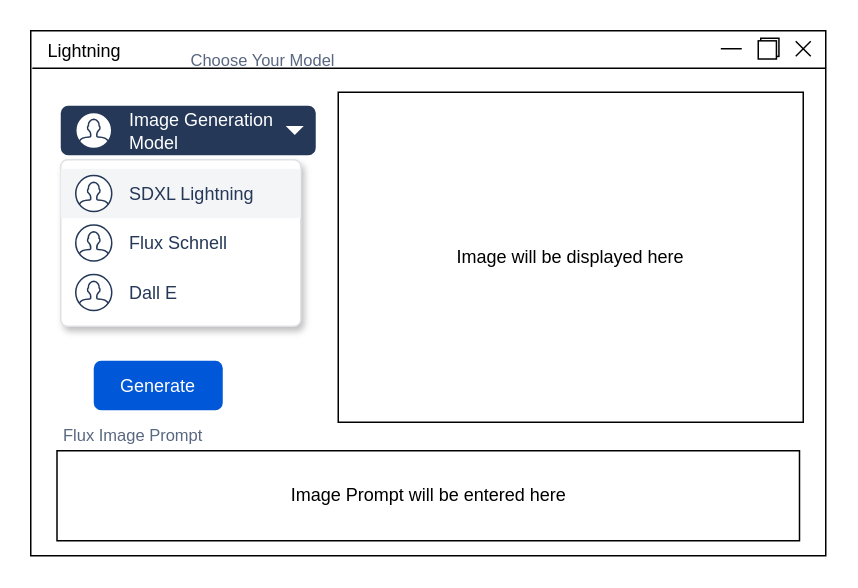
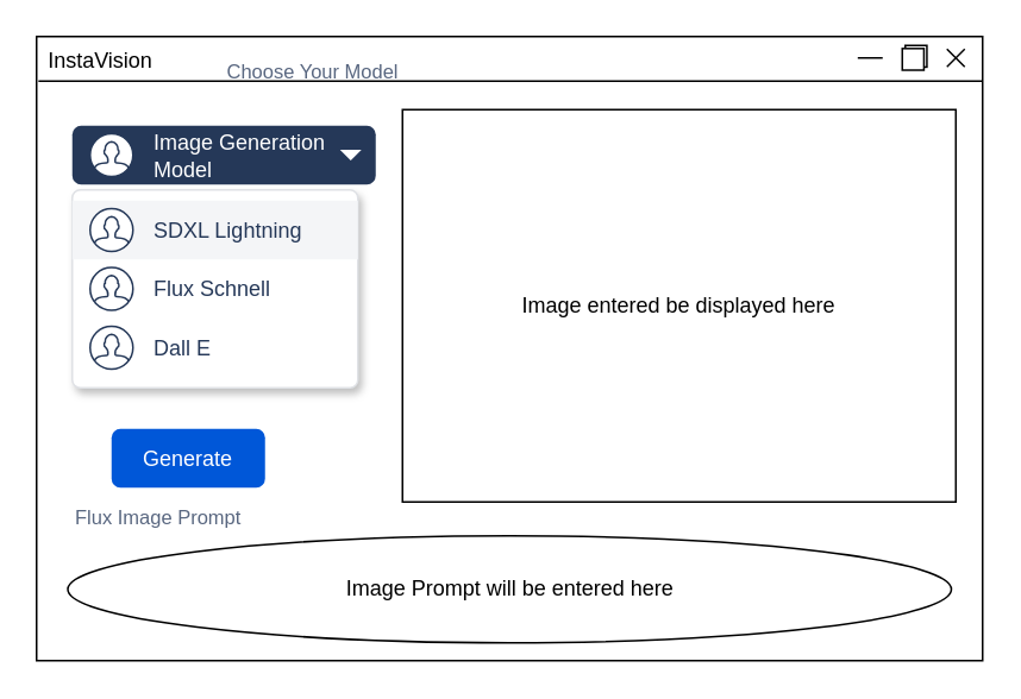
  <mxCell id="0" />
  <mxCell id="1" parent="0" />
  <mxCell id="2" value="" style="rounded=0;whiteSpace=wrap;html=1;" parent="1" vertex="1"><mxGeometry x="20" y="20" width="530" height="350" as="geometry" /></mxCell>
  <mxCell id="3" value="" style="endArrow=none;html=1;rounded=0;exitX=0.002;exitY=0.063;exitDx=0;exitDy=0;exitPerimeter=0;" parent="1" edge="1"><mxGeometry width="50" height="50" relative="1" as="geometry"><mxPoint x="21.06" y="45.05" as="sourcePoint" /><mxPoint x="550" y="45" as="targetPoint" /></mxGeometry></mxCell>
- <mxCell id="4" value="Image will be displayed here" style="rounded=0;whiteSpace=wrap;html=1;" parent="1" vertex="1"><mxGeometry x="225" y="61" width="310" height="220" as="geometry" /></mxCell>
+ <mxCell id="4" value="Image entered be displayed here" style="rounded=0;whiteSpace=wrap;html=1;" parent="1" vertex="1"><mxGeometry x="225" y="61" width="310" height="220" as="geometry" /></mxCell>
  <mxCell id="5" value="Choose Your Model" style="rounded=1;fillColor=none;strokeColor=none;html=1;fontColor=#596780;align=left;fontSize=11;spacingLeft=10;fontSize=11" parent="1" vertex="1"><mxGeometry x="115" y="30" width="120" height="20" as="geometry" /></mxCell>
  <mxCell id="6" value="" style="rounded=1;fillColor=#253858;strokeColor=none;html=1;" parent="1" vertex="1"><mxGeometry x="40" y="70" width="170" height="33" as="geometry" /></mxCell>
  <mxCell id="7" value="" style="shape=triangle;direction=south;fillColor=#ffffff;strokeColor=none;html=1" parent="6" vertex="1"><mxGeometry x="1" y="0.5" width="12" height="6" relative="1" as="geometry"><mxPoint x="-20" y="-3" as="offset" /></mxGeometry></mxCell>
  <mxCell id="8" value="&lt;div&gt;Image Generation&amp;nbsp;&lt;/div&gt;&lt;div&gt;Model&lt;/div&gt;" style="shape=mxgraph.ios7.icons.user;fillColor=#ffffff;strokeColor=#253858;html=1;fontColor=#ffffff;align=left;fontSize=12;spacingLeft=10;labelPosition=right;verticalLabelPosition=middle;verticalAlign=middle;" parent="6" vertex="1"><mxGeometry y="0.5" width="24" height="24" relative="1" as="geometry"><mxPoint x="10" y="-12" as="offset" /></mxGeometry></mxCell>
  <mxCell id="9" value="" style="rounded=1;fillColor=#ffffff;strokeColor=#DFE1E5;shadow=1;html=1;arcSize=4" parent="1" vertex="1"><mxGeometry x="40" y="106" width="160" height="111" as="geometry" /></mxCell>
  <mxCell id="10" value="" style="rounded=0;fillColor=#F4F5F7;strokeColor=none;shadow=0;html=1;align=left;fontSize=12;spacingLeft=10;fontColor=#253858;resizeWidth=1" parent="9" vertex="1"><mxGeometry width="160" height="33" relative="1" as="geometry"><mxPoint y="6" as="offset" /></mxGeometry></mxCell>
  <mxCell id="11" value="SDXL Lightning" style="shape=mxgraph.ios7.icons.user;fillColor=#ffffff;strokeColor=#253858;html=1;fontColor=#253858;align=left;fontSize=12;spacingLeft=10;labelPosition=right;verticalLabelPosition=middle;verticalAlign=middle;" parent="10" vertex="1"><mxGeometry y="0.5" width="24" height="24" relative="1" as="geometry"><mxPoint x="10" y="-12" as="offset" /></mxGeometry></mxCell>
  <mxCell id="12" value="" style="rounded=0;fillColor=none;strokeColor=none;shadow=0;html=1;align=left;fontSize=12;spacingLeft=10;fontColor=#253858;resizeWidth=1" parent="9" vertex="1"><mxGeometry width="160" height="33" relative="1" as="geometry"><mxPoint y="39" as="offset" /></mxGeometry></mxCell>
  <mxCell id="13" value="Flux Schnell" style="shape=mxgraph.ios7.icons.user;fillColor=#ffffff;strokeColor=#253858;html=1;fontColor=#253858;align=left;fontSize=12;spacingLeft=10;labelPosition=right;verticalLabelPosition=middle;verticalAlign=middle;" parent="12" vertex="1"><mxGeometry y="0.5" width="24" height="24" relative="1" as="geometry"><mxPoint x="10" y="-12" as="offset" /></mxGeometry></mxCell>
  <mxCell id="14" value="" style="rounded=0;fillColor=none;strokeColor=none;shadow=0;html=1;align=left;fontSize=12;spacingLeft=10;fontColor=#253858;resizeWidth=1" parent="9" vertex="1"><mxGeometry width="160" height="33" relative="1" as="geometry"><mxPoint y="72" as="offset" /></mxGeometry></mxCell>
  <mxCell id="15" value="Dall E" style="shape=mxgraph.ios7.icons.user;fillColor=#ffffff;strokeColor=#253858;html=1;fontColor=#253858;align=left;fontSize=12;spacingLeft=10;labelPosition=right;verticalLabelPosition=middle;verticalAlign=middle;" parent="14" vertex="1"><mxGeometry y="0.5" width="24" height="24" relative="1" as="geometry"><mxPoint x="10" y="-12" as="offset" /></mxGeometry></mxCell>
- <mxCell id="16" value="&lt;div align=&quot;left&quot;&gt;Image Prompt will be entered here&lt;br&gt;&lt;/div&gt;" style="rounded=0;whiteSpace=wrap;html=1;" parent="1" vertex="1"><mxGeometry x="37.5" y="300" width="495" height="60" as="geometry" /></mxCell>
+ <mxCell id="16" value="&lt;div align=&quot;left&quot;&gt;Image Prompt will be entered here&lt;br&gt;&lt;/div&gt;" style="ellipse;whiteSpace=wrap;html=1;" parent="1" vertex="1"><mxGeometry x="37.5" y="300" width="495" height="60" as="geometry" /></mxCell>
  <mxCell id="17" value="Flux Image Prompt" style="rounded=1;fillColor=none;strokeColor=none;html=1;fontColor=#596780;align=left;fontSize=11;spacingLeft=10;fontSize=11" parent="1" vertex="1"><mxGeometry x="30" y="280" width="120" height="20" as="geometry" /></mxCell>
  <mxCell id="18" value="" style="shape=image;html=1;verticalAlign=top;verticalLabelPosition=bottom;labelBackgroundColor=#ffffff;imageAspect=0;aspect=fixed;image=https://cdn1.iconfinder.com/data/icons/unicons-line-vol-4/24/image-download-128.png" parent="1" vertex="1"><mxGeometry x="510" y="256" width="21" height="21" as="geometry" /></mxCell>
  <mxCell id="19" value="" style="group" parent="1" vertex="1" connectable="0"><mxGeometry x="530" y="27" width="10" height="10" as="geometry" /></mxCell>
  <mxCell id="20" value="" style="endArrow=none;html=1;rounded=0;movable=1;resizable=1;rotatable=1;deletable=1;editable=1;locked=0;connectable=1;" parent="19" edge="1"><mxGeometry width="50" height="50" relative="1" as="geometry"><mxPoint y="10" as="sourcePoint" /><mxPoint x="10" as="targetPoint" /></mxGeometry></mxCell>
  <mxCell id="21" value="" style="endArrow=none;html=1;rounded=0;movable=1;resizable=1;rotatable=1;deletable=1;editable=1;locked=0;connectable=1;" parent="19" edge="1"><mxGeometry width="50" height="50" relative="1" as="geometry"><mxPoint as="sourcePoint" /><mxPoint x="10" y="10" as="targetPoint" /></mxGeometry></mxCell>
  <mxCell id="22" value="" style="group" parent="1" vertex="1" connectable="0"><mxGeometry x="505" y="25" width="15" height="17" as="geometry" /></mxCell>
  <mxCell id="23" value="" style="whiteSpace=wrap;html=1;aspect=fixed;" parent="22" vertex="1"><mxGeometry x="1.667" width="12.121" height="12.121" as="geometry" /></mxCell>
  <mxCell id="24" value="" style="whiteSpace=wrap;html=1;aspect=fixed;" parent="22" vertex="1"><mxGeometry y="1.719" width="12.121" height="12.121" as="geometry" /></mxCell>
  <mxCell id="25" value="" style="endArrow=none;html=1;rounded=0;exitX=0.868;exitY=0.04;exitDx=0;exitDy=0;exitPerimeter=0;" parent="1" edge="1"><mxGeometry width="50" height="50" relative="1" as="geometry"><mxPoint x="480.04" y="32" as="sourcePoint" /><mxPoint x="494" y="32" as="targetPoint" /></mxGeometry></mxCell>
- <mxCell id="26" value="&lt;font face=&quot;Helvetica&quot;&gt;Lightning&lt;/font&gt;" style="text;html=1;align=center;verticalAlign=middle;whiteSpace=wrap;rounded=0;" parent="1" vertex="1"><mxGeometry x="26" y="23.5" width="60" height="20" as="geometry" /></mxCell>
+ <mxCell id="26" value="&lt;font face=&quot;Helvetica&quot;&gt;InstaVision&lt;/font&gt;" style="text;html=1;align=center;verticalAlign=middle;whiteSpace=wrap;rounded=0;" parent="1" vertex="1"><mxGeometry x="26" y="23.5" width="60" height="20" as="geometry" /></mxCell>
  <mxCell id="27" value="Generate" style="rounded=1;fillColor=#0057D8;strokeColor=none;html=1;whiteSpace=wrap;fontColor=#ffffff;align=center;verticalAlign=middle;fontStyle=0;fontSize=12;sketch=0;" vertex="1" parent="1"><mxGeometry x="62" y="240" width="86" height="33" as="geometry" /></mxCell>
